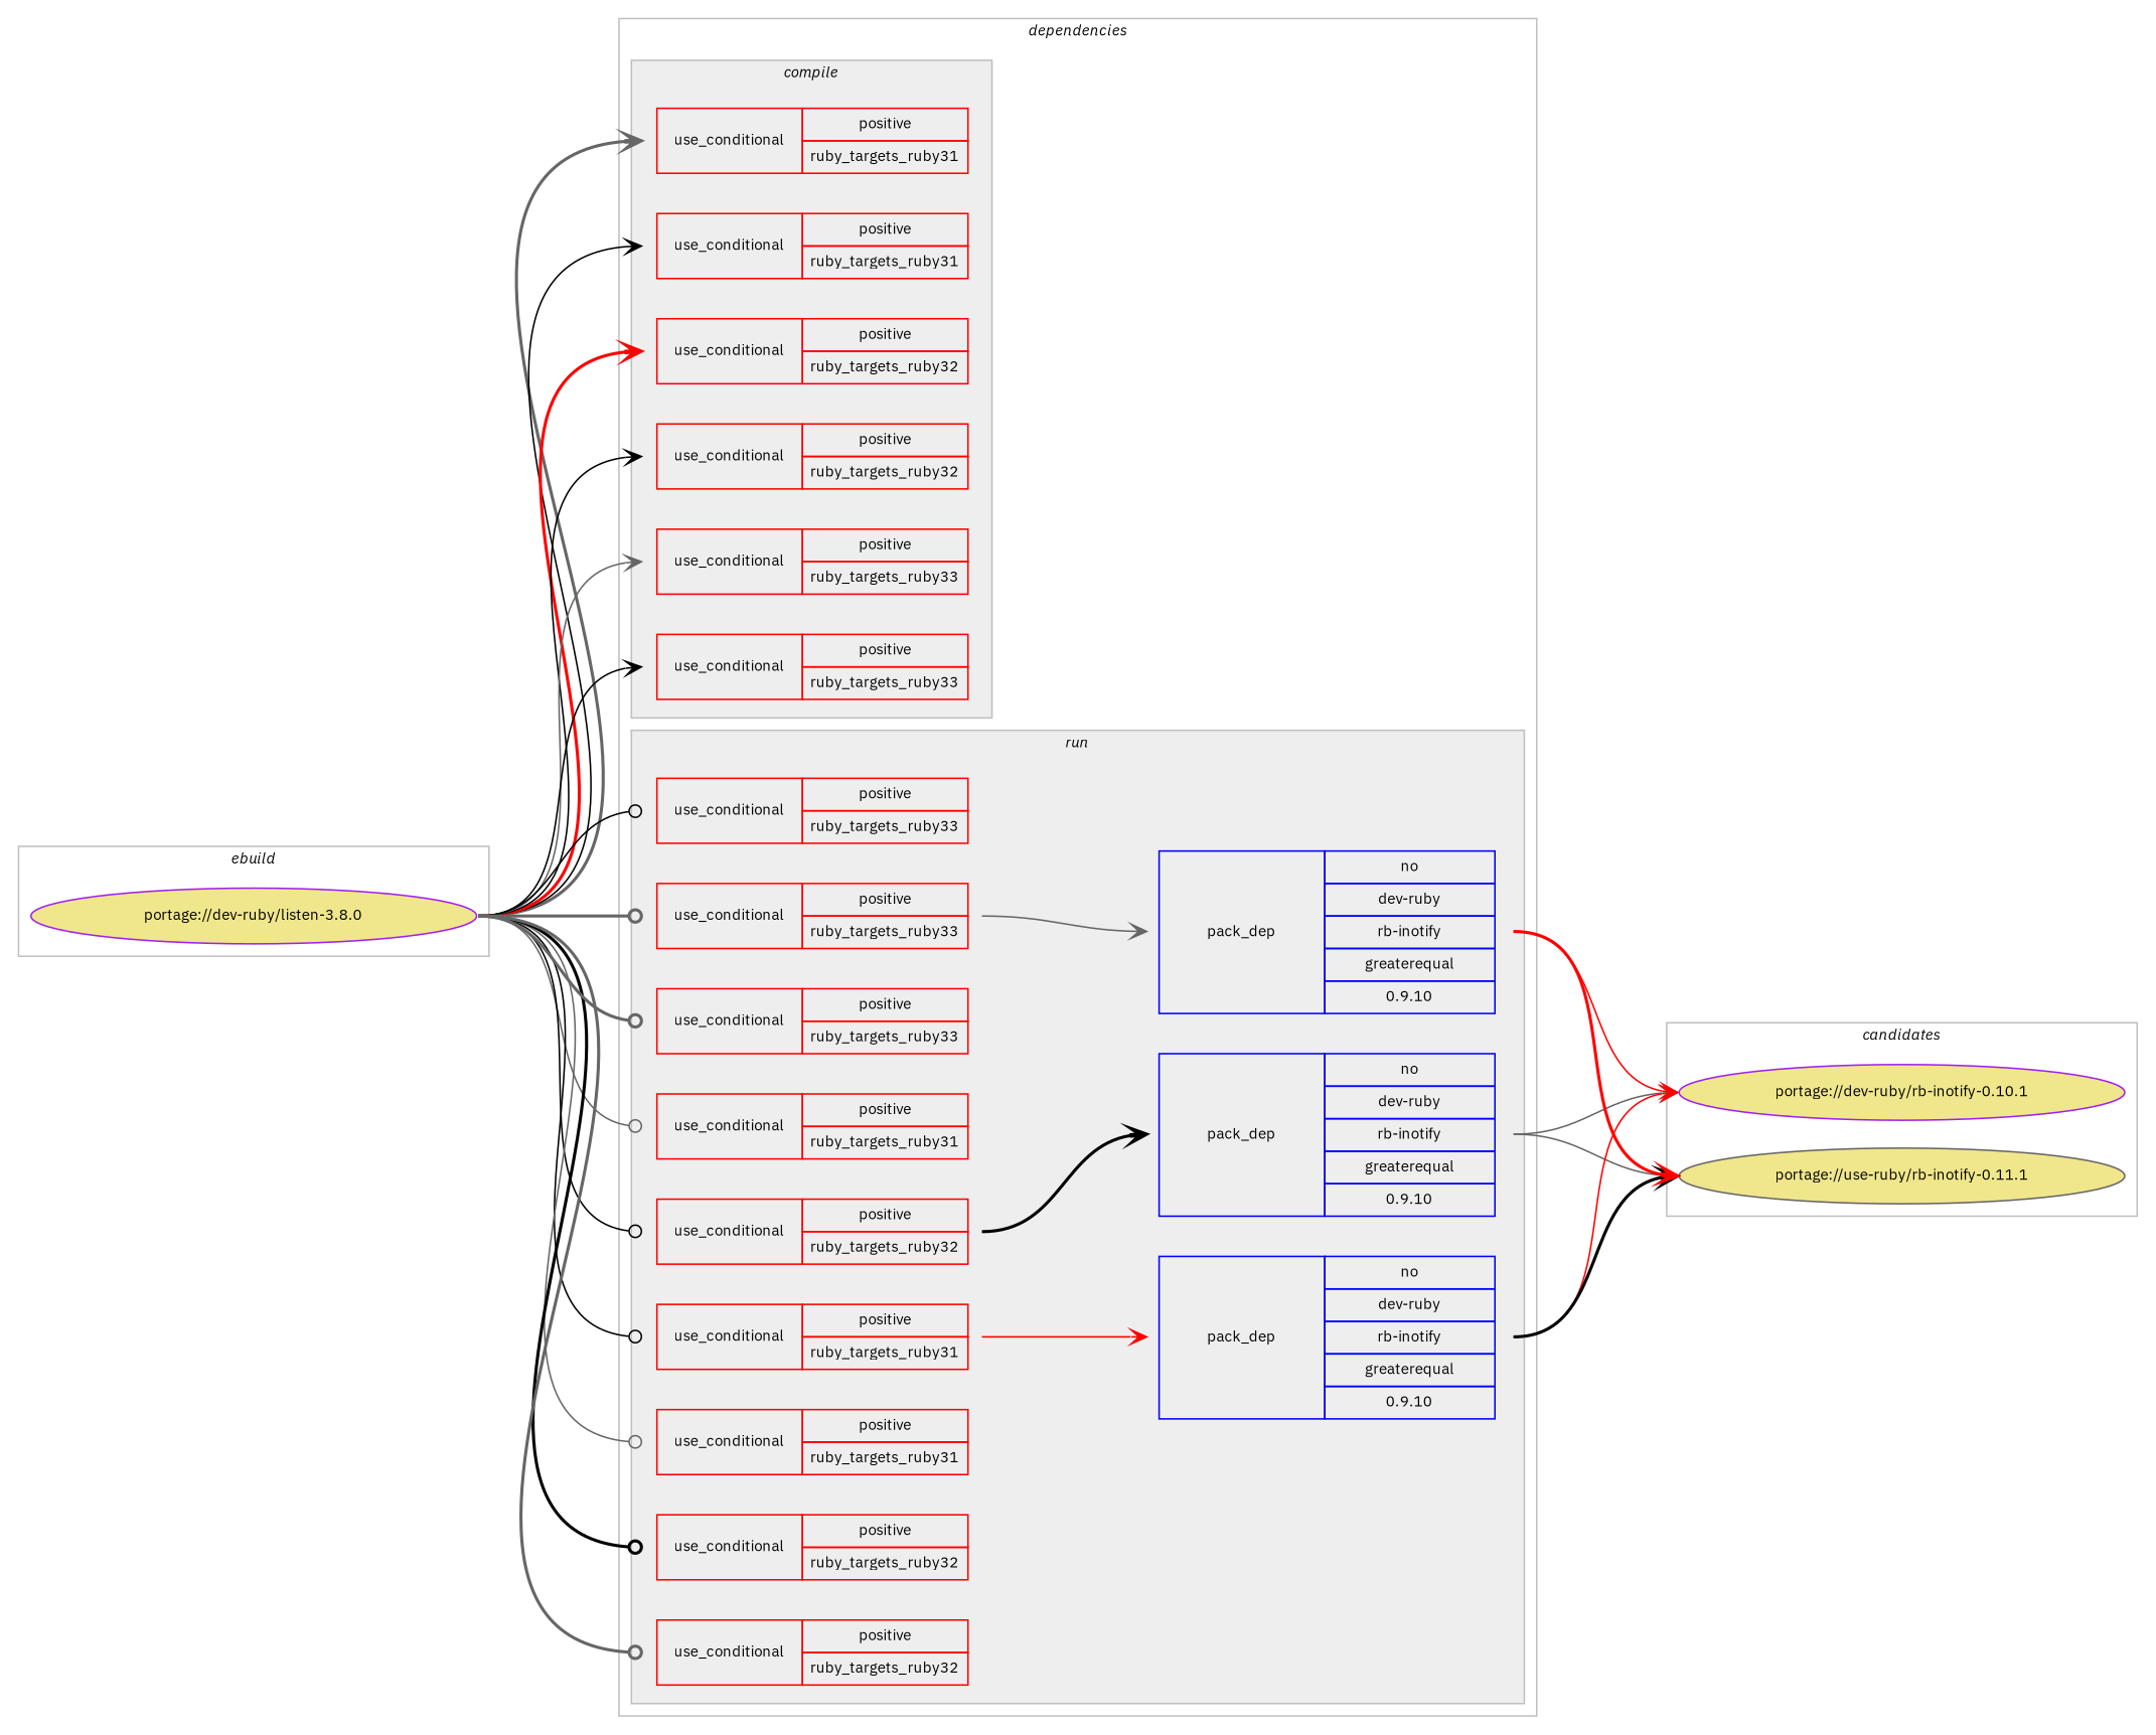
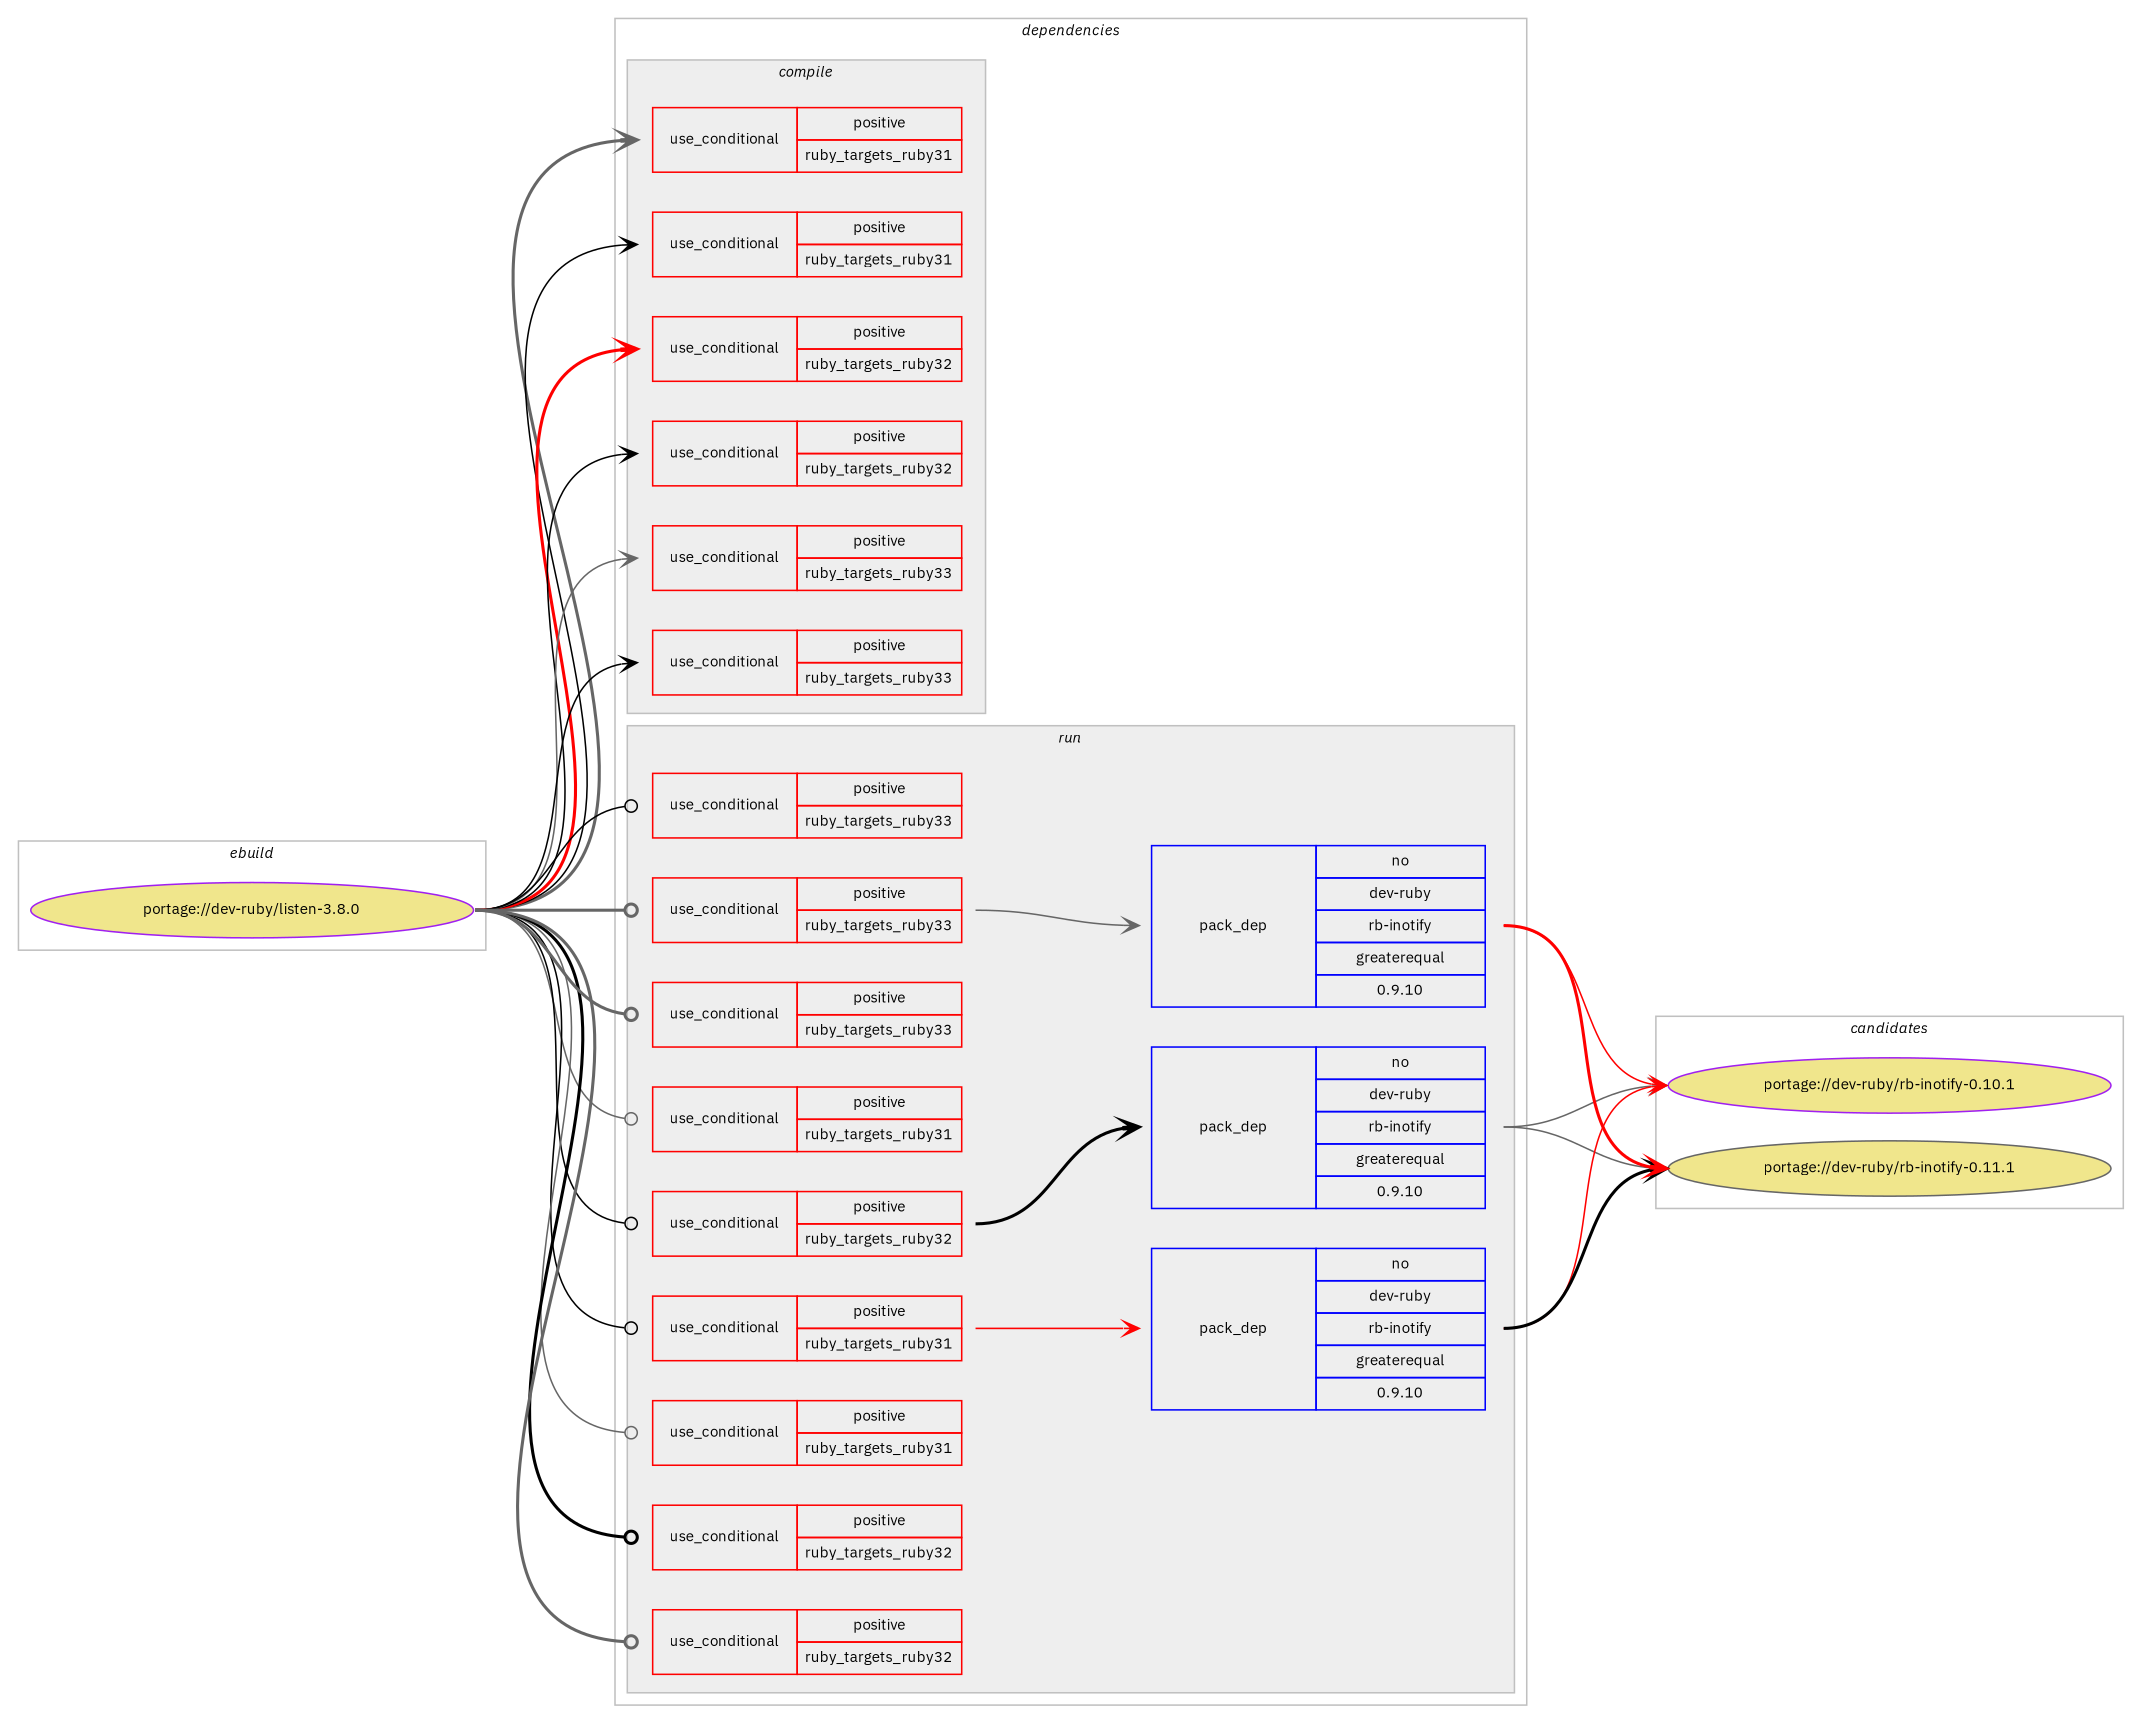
  digraph {
    compound=true
    concentrate=true
    fontname="IBM Plex Sans"
    fontsize=10
    newrank=true
    rankdir=LR
    ranksep=1.5
    node [color=red fontname="IBM Plex Sans" fontsize=10 shape=none]
    edge [arrowhead=vee color=gray40 fontname="IBM Plex Sans" headport=w style=solid tailport=e weight=20]
    n1 [color=purple fillcolor=khaki label="portage://dev-ruby/listen-3.8.0" style=filled width=4 shape=""]
    n2 [label=<<TABLE BORDER="0" CELLBORDER="1" CELLSPACING="0" CELLPADDING="4"><TR><TD ROWSPAN="3" CELLPADDING="10">use_conditional</TD></TR><TR><TD>positive</TD></TR><TR><TD>ruby_targets_ruby31</TD></TR></TABLE>>]
    n3 [label=<<TABLE BORDER="0" CELLBORDER="1" CELLSPACING="0" CELLPADDING="4"><TR><TD ROWSPAN="3" CELLPADDING="10">use_conditional</TD></TR><TR><TD>positive</TD></TR><TR><TD>ruby_targets_ruby31</TD></TR></TABLE>>]
    n4 [label=<<TABLE BORDER="0" CELLBORDER="1" CELLSPACING="0" CELLPADDING="4"><TR><TD ROWSPAN="3" CELLPADDING="10">use_conditional</TD></TR><TR><TD>positive</TD></TR><TR><TD>ruby_targets_ruby32</TD></TR></TABLE>>]
    n5 [label=<<TABLE BORDER="0" CELLBORDER="1" CELLSPACING="0" CELLPADDING="4"><TR><TD ROWSPAN="3" CELLPADDING="10">use_conditional</TD></TR><TR><TD>positive</TD></TR><TR><TD>ruby_targets_ruby32</TD></TR></TABLE>>]
    n6 [label=<<TABLE BORDER="0" CELLBORDER="1" CELLSPACING="0" CELLPADDING="4"><TR><TD ROWSPAN="3" CELLPADDING="10">use_conditional</TD></TR><TR><TD>positive</TD></TR><TR><TD>ruby_targets_ruby33</TD></TR></TABLE>>]
    n7 [label=<<TABLE BORDER="0" CELLBORDER="1" CELLSPACING="0" CELLPADDING="4"><TR><TD ROWSPAN="3" CELLPADDING="10">use_conditional</TD></TR><TR><TD>positive</TD></TR><TR><TD>ruby_targets_ruby33</TD></TR></TABLE>>]
    n8 [label=<<TABLE BORDER="0" CELLBORDER="1" CELLSPACING="0" CELLPADDING="4"><TR><TD ROWSPAN="3" CELLPADDING="10">use_conditional</TD></TR><TR><TD>positive</TD></TR><TR><TD>ruby_targets_ruby31</TD></TR></TABLE>>]
    n9 [color=blue label=<<TABLE BORDER="0" CELLBORDER="1" CELLSPACING="0" CELLPADDING="4" WIDTH="220"><TR><TD ROWSPAN="6" CELLPADDING="30">pack_dep</TD></TR><TR><TD WIDTH="110">no</TD></TR><TR><TD>dev-ruby</TD></TR><TR><TD>rb-inotify</TD></TR><TR><TD>greaterequal</TD></TR><TR><TD>0.9.10</TD></TR></TABLE>>]
    n10 [label=<<TABLE BORDER="0" CELLBORDER="1" CELLSPACING="0" CELLPADDING="4"><TR><TD ROWSPAN="3" CELLPADDING="10">use_conditional</TD></TR><TR><TD>positive</TD></TR><TR><TD>ruby_targets_ruby32</TD></TR></TABLE>>]
    n11 [color=blue label=<<TABLE BORDER="0" CELLBORDER="1" CELLSPACING="0" CELLPADDING="4" WIDTH="220"><TR><TD ROWSPAN="6" CELLPADDING="30">pack_dep</TD></TR><TR><TD WIDTH="110">no</TD></TR><TR><TD>dev-ruby</TD></TR><TR><TD>rb-inotify</TD></TR><TR><TD>greaterequal</TD></TR><TR><TD>0.9.10</TD></TR></TABLE>>]
    n12 [label=<<TABLE BORDER="0" CELLBORDER="1" CELLSPACING="0" CELLPADDING="4"><TR><TD ROWSPAN="3" CELLPADDING="10">use_conditional</TD></TR><TR><TD>positive</TD></TR><TR><TD>ruby_targets_ruby31</TD></TR></TABLE>>]
    n13 [label=<<TABLE BORDER="0" CELLBORDER="1" CELLSPACING="0" CELLPADDING="4"><TR><TD ROWSPAN="3" CELLPADDING="10">use_conditional</TD></TR><TR><TD>positive</TD></TR><TR><TD>ruby_targets_ruby31</TD></TR></TABLE>>]
    n14 [label=<<TABLE BORDER="0" CELLBORDER="1" CELLSPACING="0" CELLPADDING="4"><TR><TD ROWSPAN="3" CELLPADDING="10">use_conditional</TD></TR><TR><TD>positive</TD></TR><TR><TD>ruby_targets_ruby32</TD></TR></TABLE>>]
    n15 [label=<<TABLE BORDER="0" CELLBORDER="1" CELLSPACING="0" CELLPADDING="4"><TR><TD ROWSPAN="3" CELLPADDING="10">use_conditional</TD></TR><TR><TD>positive</TD></TR><TR><TD>ruby_targets_ruby32</TD></TR></TABLE>>]
    n16 [label=<<TABLE BORDER="0" CELLBORDER="1" CELLSPACING="0" CELLPADDING="4"><TR><TD ROWSPAN="3" CELLPADDING="10">use_conditional</TD></TR><TR><TD>positive</TD></TR><TR><TD>ruby_targets_ruby33</TD></TR></TABLE>>]
    n17 [color=blue label=<<TABLE BORDER="0" CELLBORDER="1" CELLSPACING="0" CELLPADDING="4" WIDTH="220"><TR><TD ROWSPAN="6" CELLPADDING="30">pack_dep</TD></TR><TR><TD WIDTH="110">no</TD></TR><TR><TD>dev-ruby</TD></TR><TR><TD>rb-inotify</TD></TR><TR><TD>greaterequal</TD></TR><TR><TD>0.9.10</TD></TR></TABLE>>]
    n18 [label=<<TABLE BORDER="0" CELLBORDER="1" CELLSPACING="0" CELLPADDING="4"><TR><TD ROWSPAN="3" CELLPADDING="10">use_conditional</TD></TR><TR><TD>positive</TD></TR><TR><TD>ruby_targets_ruby33</TD></TR></TABLE>>]
    n19 [label=<<TABLE BORDER="0" CELLBORDER="1" CELLSPACING="0" CELLPADDING="4"><TR><TD ROWSPAN="3" CELLPADDING="10">use_conditional</TD></TR><TR><TD>positive</TD></TR><TR><TD>ruby_targets_ruby33</TD></TR></TABLE>>]
    n20 [color=purple fillcolor=khaki label="portage://dev-ruby/rb-inotify-0.10.1" style=filled width=4 shape=""]
-   n21 [color=gray40 fillcolor=khaki label="portage://use-ruby/rb-inotify-0.11.1" style=filled width=4 shape=""]
+   n21 [color=gray40 fillcolor=khaki label="portage://dev-ruby/rb-inotify-0.11.1" style=filled width=4 shape=""]
    subgraph cluster_1 {
      color=gray
      label=<<i>ebuild</i>>
      rank=same
      n1
    }
    subgraph cluster_2 {
      color=gray
      label=<<i>dependencies</i>>
      subgraph cluster_3 {
        color=gray
        fillcolor="#eeeeee"
        label=<<i>compile</i>>
        style=filled
        subgraph sub_4 {
          color=gray
          fillcolor="#eeeeee"
          label=<<i>compile</i>>
          style=filled
          n2
        }
        subgraph sub_5 {
          color=gray
          fillcolor="#eeeeee"
          label=<<i>compile</i>>
          style=filled
          n3
        }
        subgraph sub_6 {
          color=gray
          fillcolor="#eeeeee"
          label=<<i>compile</i>>
          style=filled
          n4
        }
        subgraph sub_7 {
          color=gray
          fillcolor="#eeeeee"
          label=<<i>compile</i>>
          style=filled
          n5
        }
        subgraph sub_8 {
          color=gray
          fillcolor="#eeeeee"
          label=<<i>compile</i>>
          style=filled
          n6
        }
        subgraph sub_9 {
          color=gray
          fillcolor="#eeeeee"
          label=<<i>compile</i>>
          style=filled
          n7
        }
      }
      subgraph cluster_10 {
        color=gray
        fillcolor="#eeeeee"
        label=<<i>compile and run</i>>
        style=filled
      }
      subgraph cluster_11 {
        color=gray
        fillcolor="#eeeeee"
        label=<<i>run</i>>
        style=filled
        subgraph sub_12 {
          color=gray
          fillcolor="#eeeeee"
          label=<<i>run</i>>
          style=filled
          n8
        }
        subgraph sub_13 {
          color=gray
          fillcolor="#eeeeee"
          label=<<i>run</i>>
          style=filled
          n10
          subgraph sub_14 {
            color=gray
            fillcolor="#eeeeee"
            label=<<i>run</i>>
            style=filled
            n9
          }
        }
        subgraph sub_15 {
          color=gray
          fillcolor="#eeeeee"
          label=<<i>run</i>>
          style=filled
          n12
          subgraph sub_16 {
            color=gray
            fillcolor="#eeeeee"
            label=<<i>run</i>>
            style=filled
            n11
          }
        }
        subgraph sub_17 {
          color=gray
          fillcolor="#eeeeee"
          label=<<i>run</i>>
          style=filled
          n13
        }
        subgraph sub_18 {
          color=gray
          fillcolor="#eeeeee"
          label=<<i>run</i>>
          style=filled
          n14
        }
        subgraph sub_19 {
          color=gray
          fillcolor="#eeeeee"
          label=<<i>run</i>>
          style=filled
          n15
        }
        subgraph sub_20 {
          color=gray
          fillcolor="#eeeeee"
          label=<<i>run</i>>
          style=filled
          n16
        }
        subgraph sub_21 {
          color=gray
          fillcolor="#eeeeee"
          label=<<i>run</i>>
          style=filled
          n18
          subgraph sub_22 {
            color=gray
            fillcolor="#eeeeee"
            label=<<i>run</i>>
            style=filled
            n17
          }
        }
        subgraph sub_23 {
          color=gray
          fillcolor="#eeeeee"
          label=<<i>run</i>>
          style=filled
          n19
        }
      }
    }
    subgraph cluster_24 {
      color=gray
      label=<<i>candidates</i>>
      rank=same
      subgraph sub_25 {
        color=black
        label=<<i>candidates</i>>
        nodesep=1
        rank=same
        n20
        n21
      }
      subgraph sub_26 {
        color=black
        label=<<i>candidates</i>>
        nodesep=1
        rank=same
        n20
        n21
      }
      subgraph sub_27 {
        color=black
        label=<<i>candidates</i>>
        nodesep=1
        rank=same
        n20
        n21
      }
    }
    n1 -> n2 [style=bold]
    n1 -> n3 [color=black]
    n1 -> n4 [color=red style=bold]
    n1 -> n5 [color=black]
    n1 -> n6
    n1 -> n7 [color=black]
    n1 -> n8 [arrowhead=odot]
    n1 -> n10 [arrowhead=odot color=black]
    n1 -> n12 [arrowhead=odot color=black]
    n1 -> n13 [arrowhead=odot]
    n1 -> n14 [arrowhead=odot color=black style=bold]
    n1 -> n15 [arrowhead=odot style=bold]
    n1 -> n16 [arrowhead=odot color=black]
    n1 -> n18 [arrowhead=odot style=bold]
    n1 -> n19 [arrowhead=odot style=bold]
    n9 -> n20 [weight=100]
    n9 -> n21 [weight=100]
    n10 -> n9 [color=black style=bold]
    n11 -> n20 [color=red weight=100]
    n11 -> n21 [color=black style=bold weight=100]
    n12 -> n11 [color=red]
    n17 -> n20 [color=red weight=100]
    n17 -> n21 [color=red style=bold weight=100]
    n18 -> n17
  }
